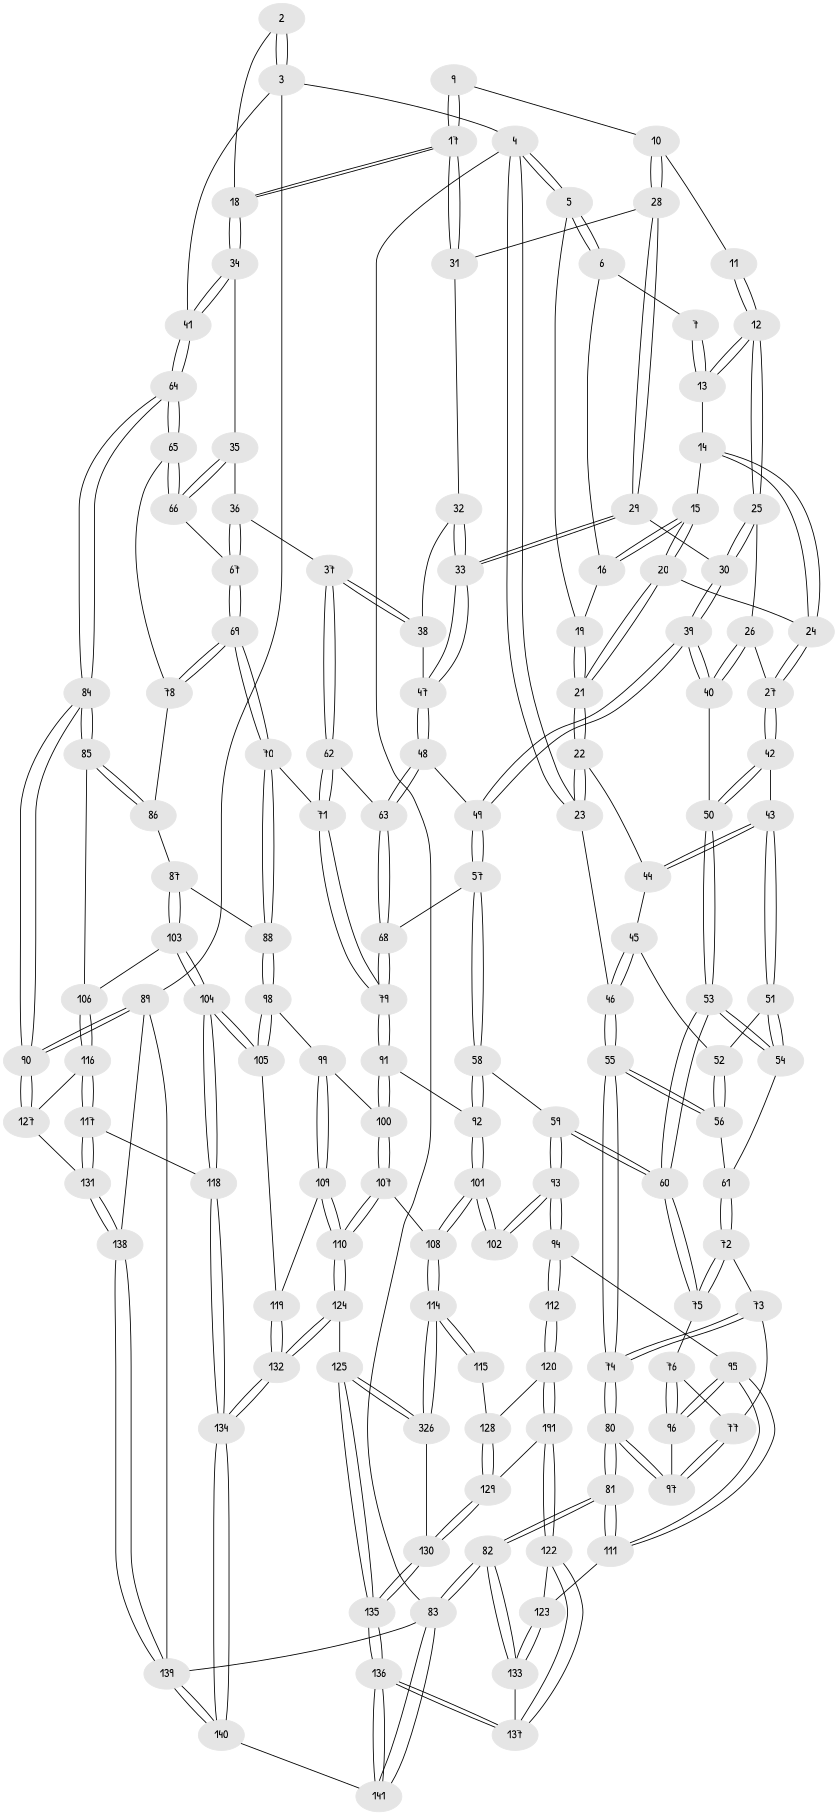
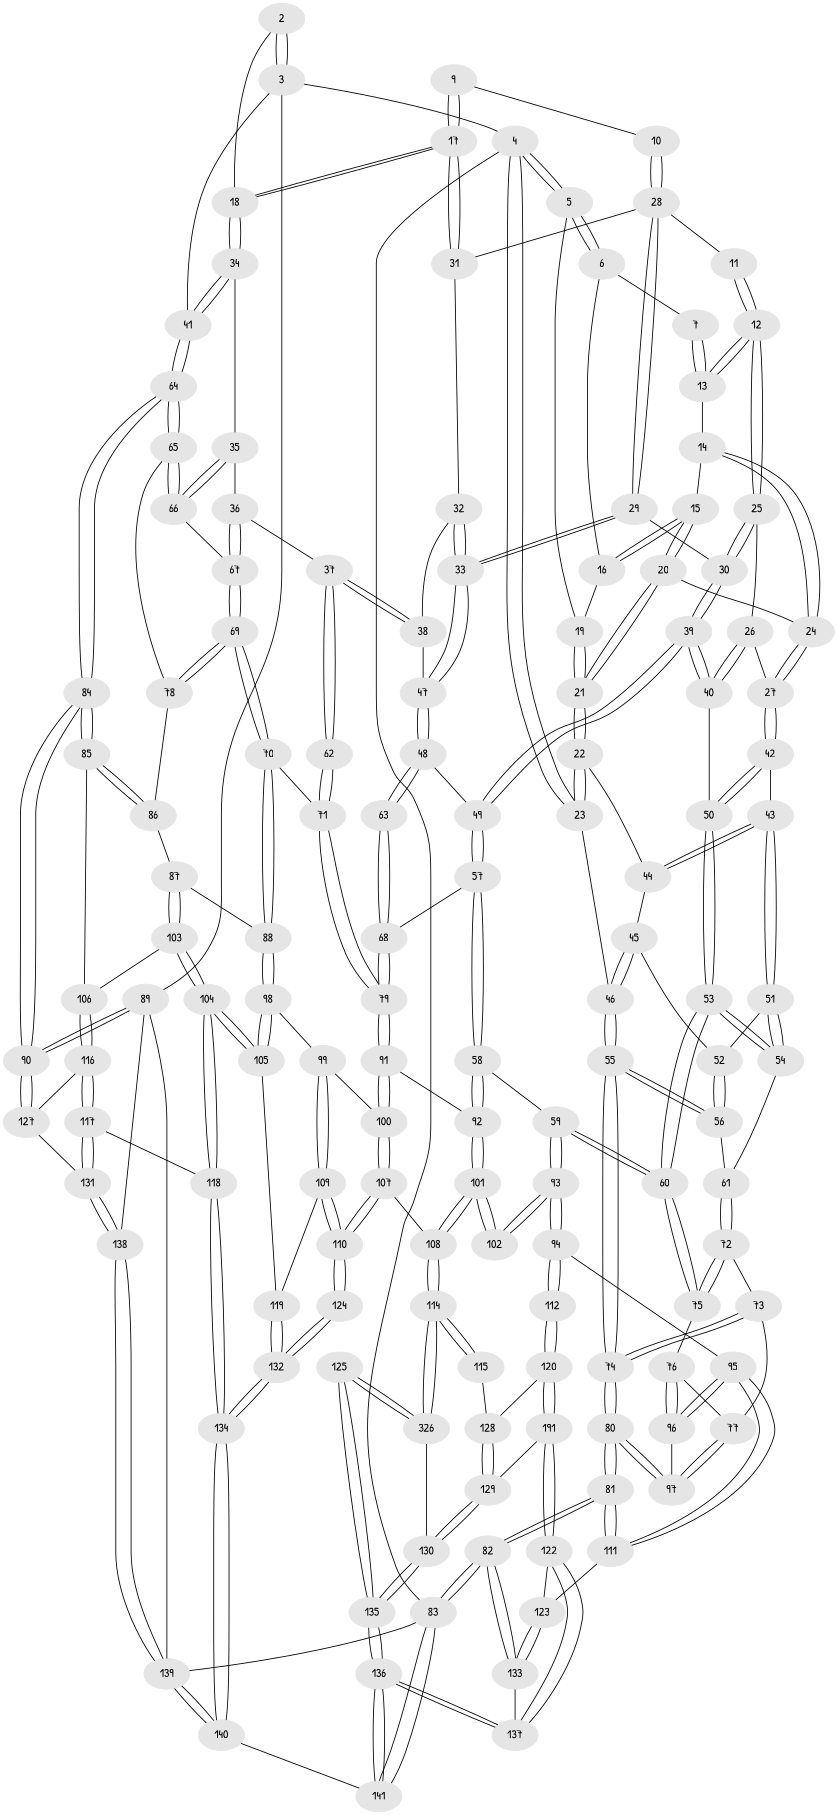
  graph {
    fontname="Patrick Hand"
    node [color=gray90 fontname="Patrick Hand" style=filled]
    edge [fontname="Patrick Hand"]
    2
    3
    18
    9
    10
    17
    4
    41
    89
    34
    5
    23
    83
    64
    139
    90
    138
    6
    19
    46
    141
    7
    16
    21
    13
    14
    11
    12
    28
    31
    29
    25
    26
    30
    15
    24
    20
    27
    32
    35
    22
    44
    45
    55
    42
    40
    39
    50
    43
    33
    47
    49
    38
    48
    36
    66
    37
    67
    62
    69
    63
    71
    57
    53
    65
    84
    51
    52
    54
    56
    74
    68
    58
    60
    61
    75
    72
    80
    59
    92
    79
    93
    101
    94
    102
    76
    73
    78
    85
    86
    70
    91
    88
    98
    77
    97
    81
    96
    87
    100
    82
    111
    133
    123
    137
    140
    106
    127
    116
    103
    104
    99
    105
    131
    107
    108
    95
    112
    120
    109
    119
    110
    114
    118
    134
    132
    117
    124
    115
    n130 [label=326]
    125
    128
    n133 [label=191]
    130
    129
    122
    135
    136
    2 -- 3
    2 -- 3
    2 -- 18
    3 -- 4
    3 -- 41
    3 -- 89
    18 -- 34
    18 -- 34
    9 -- 10
    9 -- 17
    9 -- 17
-   10 -- 11
+   28 -- 11
    10 -- 28
    10 -- 28
    17 -- 18
    17 -- 18
    17 -- 31
    17 -- 31
    4 -- 5
    4 -- 5
    4 -- 23
    4 -- 23
    4 -- 83
    41 -- 64
    41 -- 64
    89 -- 139
    89 -- 90
    89 -- 90
    89 -- 138
    34 -- 41
    34 -- 41
    34 -- 35
    5 -- 6
    5 -- 6
    5 -- 19
    23 -- 46
    83 -- 139
    83 -- 141
    83 -- 141
    64 -- 65
    64 -- 65
    64 -- 84
    64 -- 84
    139 -- 140
    139 -- 140
    90 -- 127
    90 -- 127
    138 -- 139
    138 -- 139
    6 -- 7
    6 -- 16
    19 -- 21
    19 -- 21
    46 -- 55
    46 -- 55
    7 -- 13
    7 -- 13
    16 -- 19
    21 -- 22
    21 -- 22
    13 -- 14
    14 -- 15
    14 -- 24
    14 -- 24
    11 -- 12
    11 -- 12
    12 -- 13
    12 -- 13
    12 -- 25
    12 -- 25
    28 -- 31
    28 -- 29
    28 -- 29
    31 -- 32
    29 -- 30
    29 -- 33
    29 -- 33
    25 -- 26
    25 -- 30
    25 -- 30
    26 -- 27
    26 -- 40
    26 -- 40
    30 -- 39
    30 -- 39
    15 -- 16
    15 -- 16
    15 -- 20
    15 -- 20
    24 -- 27
    24 -- 27
    20 -- 21
    20 -- 21
    20 -- 24
    27 -- 42
    27 -- 42
    32 -- 33
    32 -- 33
    32 -- 38
    35 -- 36
    35 -- 66
    35 -- 66
    22 -- 23
    22 -- 23
    22 -- 44
    44 -- 45
    45 -- 46
    45 -- 46
    45 -- 52
    55 -- 56
    55 -- 56
    55 -- 74
    55 -- 74
    42 -- 50
    42 -- 50
    42 -- 43
    40 -- 50
    39 -- 40
    39 -- 40
    39 -- 49
    39 -- 49
    50 -- 53
    50 -- 53
    43 -- 44
    43 -- 44
    43 -- 51
    43 -- 51
    33 -- 47
    33 -- 47
    47 -- 48
    47 -- 48
    49 -- 57
    49 -- 57
    38 -- 47
    48 -- 49
    48 -- 63
    48 -- 63
    36 -- 37
    36 -- 67
    36 -- 67
    66 -- 67
    37 -- 38
    37 -- 38
    37 -- 62
    37 -- 62
    67 -- 69
    67 -- 69
-   62 -- 63
    62 -- 71
    62 -- 71
    69 -- 78
    69 -- 78
    69 -- 70
    69 -- 70
    63 -- 68
    63 -- 68
    71 -- 79
    71 -- 79
    57 -- 68
    57 -- 58
    57 -- 58
    53 -- 54
    53 -- 54
    53 -- 60
    53 -- 60
    65 -- 66
    65 -- 66
    65 -- 78
    84 -- 90
    84 -- 90
    84 -- 85
    84 -- 85
    51 -- 52
    51 -- 54
    51 -- 54
    52 -- 56
    52 -- 56
    54 -- 61
    56 -- 61
    74 -- 80
    74 -- 80
    68 -- 79
    68 -- 79
    58 -- 59
    58 -- 92
    58 -- 92
    60 -- 75
    60 -- 75
    61 -- 72
    61 -- 72
    75 -- 76
    72 -- 75
    72 -- 75
    72 -- 73
    80 -- 97
    80 -- 97
    80 -- 81
    80 -- 81
    59 -- 60
    59 -- 60
    59 -- 93
    59 -- 93
    92 -- 101
    92 -- 101
    79 -- 91
    79 -- 91
    93 -- 94
    93 -- 94
    93 -- 102
    93 -- 102
    101 -- 102
    101 -- 102
    101 -- 108
    101 -- 108
    94 -- 95
    94 -- 112
    94 -- 112
    76 -- 77
    76 -- 96
    76 -- 96
    73 -- 74
    73 -- 74
    73 -- 77
    78 -- 86
    85 -- 86
    85 -- 86
    85 -- 106
    86 -- 87
    70 -- 71
    70 -- 88
    70 -- 88
    91 -- 92
    91 -- 100
    91 -- 100
    88 -- 98
    88 -- 98
    98 -- 99
    98 -- 105
    98 -- 105
    77 -- 97
    77 -- 97
    81 -- 82
    81 -- 82
    81 -- 111
    81 -- 111
    96 -- 97
    87 -- 88
    87 -- 103
    87 -- 103
    100 -- 107
    100 -- 107
    82 -- 83
    82 -- 83
    82 -- 133
    82 -- 133
    111 -- 123
    133 -- 137
    123 -- 133
    123 -- 133
    140 -- 141
    106 -- 116
    106 -- 116
    127 -- 131
    116 -- 127
    116 -- 117
    116 -- 117
    103 -- 106
    103 -- 104
    103 -- 104
    104 -- 105
    104 -- 105
    104 -- 118
    104 -- 118
    99 -- 100
    99 -- 109
    99 -- 109
    105 -- 119
    131 -- 138
    131 -- 138
    107 -- 108
    107 -- 110
    107 -- 110
    108 -- 114
    108 -- 114
    95 -- 96
    95 -- 96
    95 -- 111
    95 -- 111
    112 -- 120
    112 -- 120
    120 -- 128
    120 -- n133
    120 -- n133
    109 -- 119
    109 -- 110
    109 -- 110
    119 -- 132
    119 -- 132
    110 -- 124
    110 -- 124
    114 -- 115
    114 -- 115
    114 -- n130
    114 -- n130
    118 -- 134
    118 -- 134
    134 -- 140
    134 -- 140
    132 -- 134
    132 -- 134
    117 -- 131
    117 -- 131
    117 -- 118
    124 -- 132
    124 -- 132
-   124 -- 125
    115 -- 128
    n130 -- 130
    125 -- n130
    125 -- n130
    125 -- 135
    125 -- 135
    128 -- 129
    128 -- 129
    n133 -- 129
    n133 -- 122
    n133 -- 122
    130 -- 135
    130 -- 135
    129 -- 130
    129 -- 130
    122 -- 123
    122 -- 137
    122 -- 137
    135 -- 136
    135 -- 136
    136 -- 141
    136 -- 141
    136 -- 137
    136 -- 137
  }
